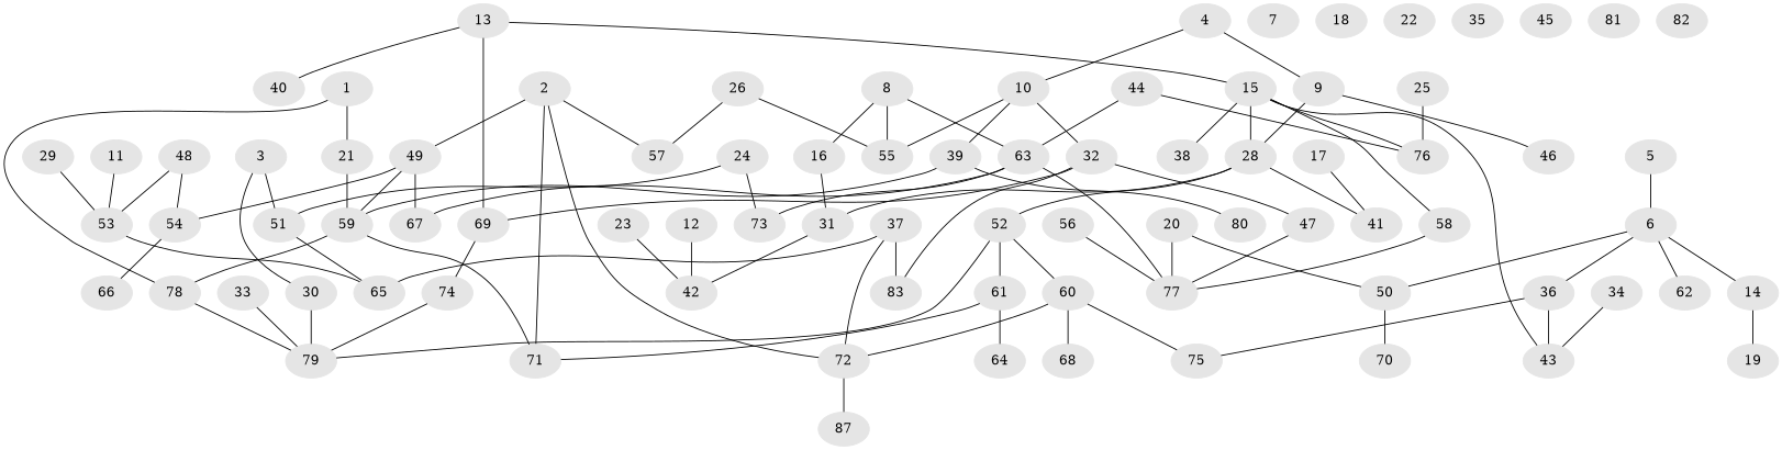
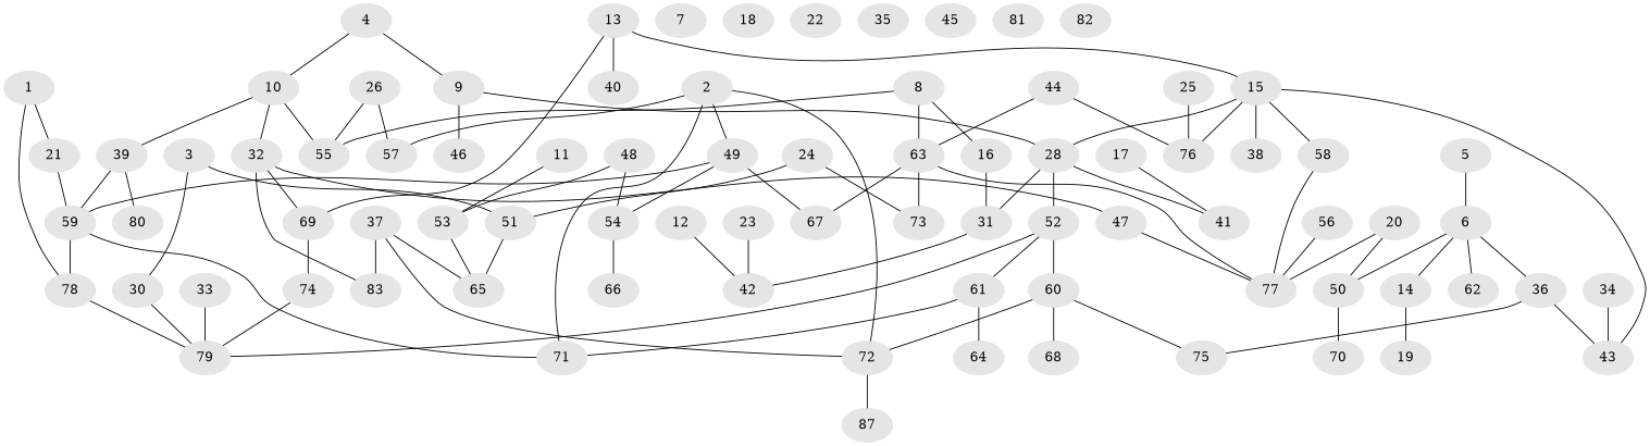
  graph {
    node [color=gray90 style=filled]
    1
    21
    78
    59
    79
    2
    49
    57
    71
    72
    54
    67
    n13 [label=87]
    3
    30
    51
    65
    4
    9
    10
    28
    46
    55
    32
    39
    5
    6
    14
    36
    50
    62
    19
    43
    75
    70
    7
    8
    16
    63
    31
    77
    73
    41
    52
    69
    83
    47
    80
    11
    53
    12
    42
    13
    15
    40
    38
    58
    76
    74
    17
    18
    20
    22
    23
    24
    25
    26
    60
    61
-   29
    33
    34
    35
    37
    44
    45
    48
    66
    68
    64
    56
    81
    82
    1 -- 21
    1 -- 78
    21 -- 59
    78 -- 79
    59 -- 78
    59 -- 71
    2 -- 49
    2 -- 57
    2 -- 71
    2 -- 72
    49 -- 59
    49 -- 54
    49 -- 67
    72 -- n13
    54 -- 66
    3 -- 30
    3 -- 51
    30 -- 79
    51 -- 65
    4 -- 9
    4 -- 10
    9 -- 28
    9 -- 46
    10 -- 55
    10 -- 32
    10 -- 39
    28 -- 31
    28 -- 41
    28 -- 52
    32 -- 69
    32 -- 83
    32 -- 47
    39 -- 59
    39 -- 80
    5 -- 6
    6 -- 14
    6 -- 36
    6 -- 50
    6 -- 62
    14 -- 19
    36 -- 43
    36 -- 75
    50 -- 70
    8 -- 55
    8 -- 16
    8 -- 63
    16 -- 31
    63 -- 67
    63 -- 77
    63 -- 73
    31 -- 42
    52 -- 79
    52 -- 60
    52 -- 61
    69 -- 74
    47 -- 77
    11 -- 53
    53 -- 65
    12 -- 42
    13 -- 69
    13 -- 15
    13 -- 40
    15 -- 28
    15 -- 43
    15 -- 38
    15 -- 58
    15 -- 76
    58 -- 77
    74 -- 79
    17 -- 41
    20 -- 50
    20 -- 77
    23 -- 42
    24 -- 51
    24 -- 73
    25 -- 76
    26 -- 57
    26 -- 55
    60 -- 72
    60 -- 75
    60 -- 68
    61 -- 71
    61 -- 64
-   29 -- 53
    33 -- 79
    34 -- 43
    37 -- 72
    37 -- 65
    37 -- 83
    44 -- 63
    44 -- 76
    48 -- 54
    48 -- 53
    56 -- 77
  }
